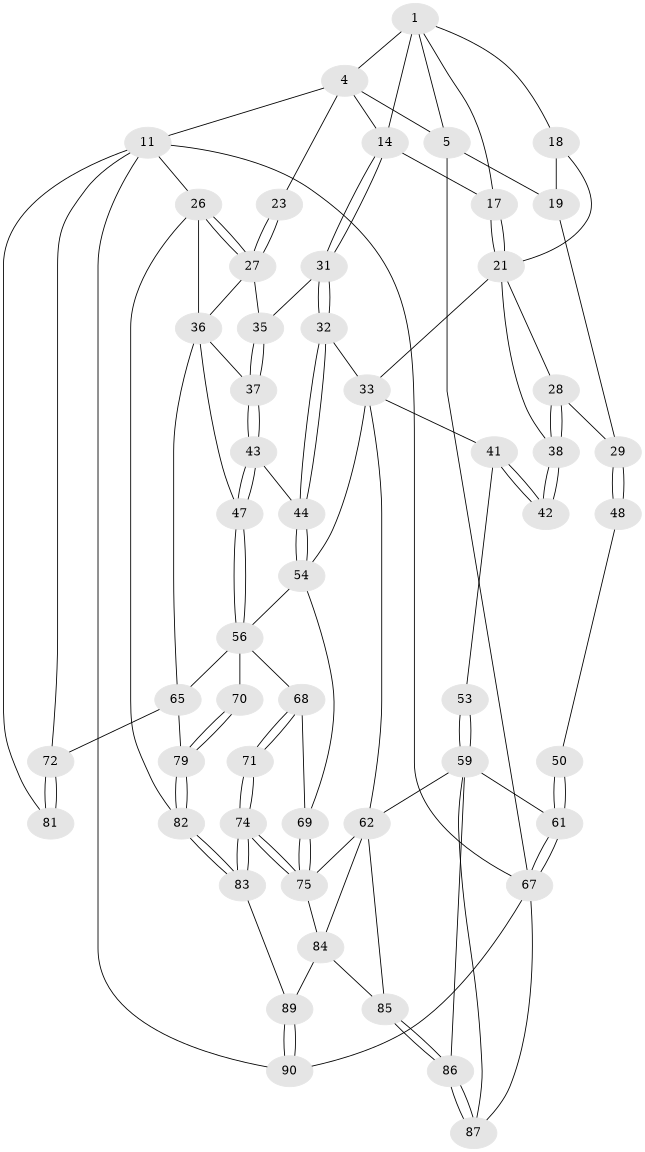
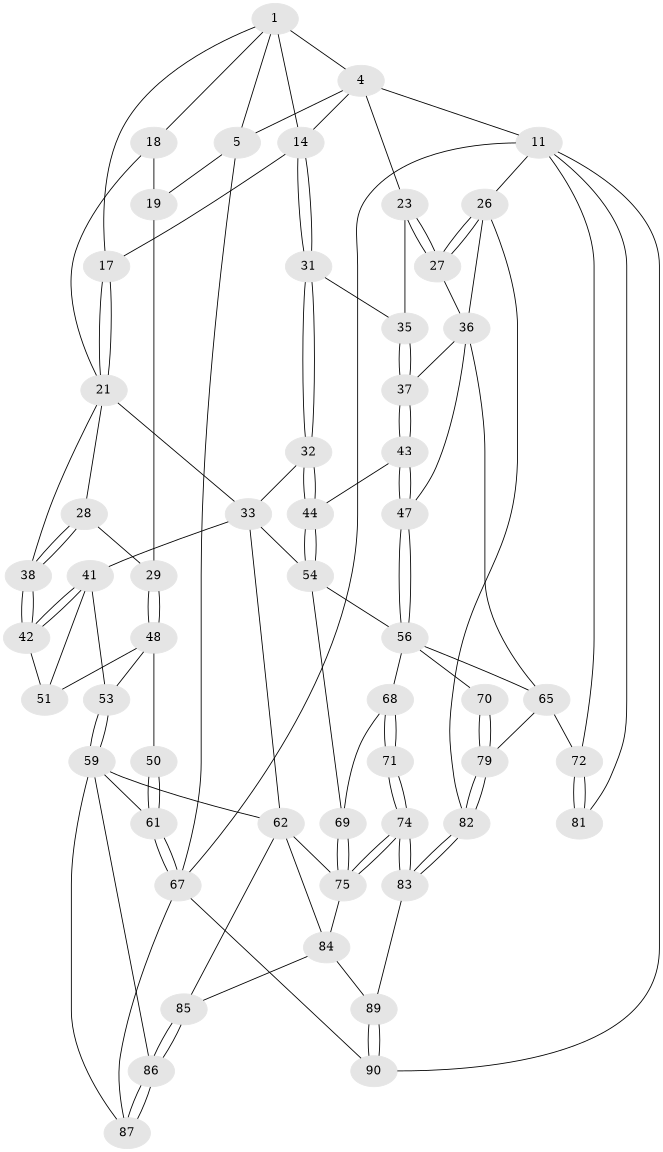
  graph {
    node [color=gray90 style=filled]
    1 [super="+6+2"]
    4 [super="+9"]
    5 [super="+8"]
    14 [super="+15"]
    17
    18
    11 [super="+25+80"]
    23 [super="+24"]
    19 [super="+20+30"]
    67 [super="+91"]
    31
    21 [super="+22+34"]
    26
    72
    81
    90
    27
    35
    29
    87
    82
    36 [super="+46"]
    83
    32
    28
    33 [super="+39"]
    38
    48 [super="+49"]
    41 [super="+52"]
    54 [super="+55"]
    62 [super="+63+77"]
    42
    37
    47
    65 [super="+73"]
+   51
    53
    50
    44
    56 [super="+57+66"]
    69
    75 [super="+76"]
    84 [super="+88"]
    85
    43
    79
    59 [super="+64+60"]
    61
    68
    70
    86
    71
    89
    74
    1 -- 4
    1 -- 5
    1 -- 14 [weight=2]
    1 -- 17
    1 -- 18
    4 -- 5
    4 -- 14
    4 -- 11
    4 -- 23 [weight=2]
    5 -- 19
    5 -- 67
    14 -- 17
    14 -- 31
    14 -- 31
    17 -- 21
    17 -- 21
    18 -- 19
    18 -- 21
    11 -- 67
    11 -- 26
    11 -- 72
    11 -- 81
    11 -- 90
    23 -- 27
    23 -- 27
-   27 -- 35
+   23 -- 35
    19 -- 29
    67 -- 90
    67 -- 87
    31 -- 35
    31 -- 32
    31 -- 32
    21 -- 28
    21 -- 33
    21 -- 38
    26 -- 27
    26 -- 27
    26 -- 82
    26 -- 36
    72 -- 81
    72 -- 81
    27 -- 36
    35 -- 37
    35 -- 37
    29 -- 48
    29 -- 48
    82 -- 83
    82 -- 83
    36 -- 37
    36 -- 47
    36 -- 65
    83 -- 89
    32 -- 33
    32 -- 44
    32 -- 44
    28 -- 29
    28 -- 38
    28 -- 38
    33 -- 41
    33 -- 54
    33 -- 62
    38 -- 42
    38 -- 42
+   48 -- 51
+   48 -- 53
    48 -- 50
    41 -- 42
    41 -- 42
+   41 -- 51
    41 -- 53
    54 -- 56
    54 -- 69
    62 -- 75
    62 -- 84
    62 -- 85
+   42 -- 51
    37 -- 43
    37 -- 43
    47 -- 56
    47 -- 56
    65 -- 72
    65 -- 79
    53 -- 59
    53 -- 59
    50 -- 61
    50 -- 61
    44 -- 54
    44 -- 54
    56 -- 65
    56 -- 68
    56 -- 70
    69 -- 75
    69 -- 75
    75 -- 84
    84 -- 85
    84 -- 89
    85 -- 86
    85 -- 86
    43 -- 47
    43 -- 47
    43 -- 44
    79 -- 82
    79 -- 82
    59 -- 87
    59 -- 62
    59 -- 61
    59 -- 86
    61 -- 67
    61 -- 67
    68 -- 69
    68 -- 71
    68 -- 71
    70 -- 79
    70 -- 79
    86 -- 87
    86 -- 87
    71 -- 74
    71 -- 74
    89 -- 90
    89 -- 90
    74 -- 83
    74 -- 83
    74 -- 75
    74 -- 75
  }
